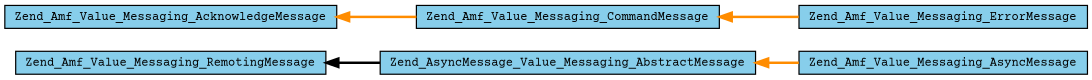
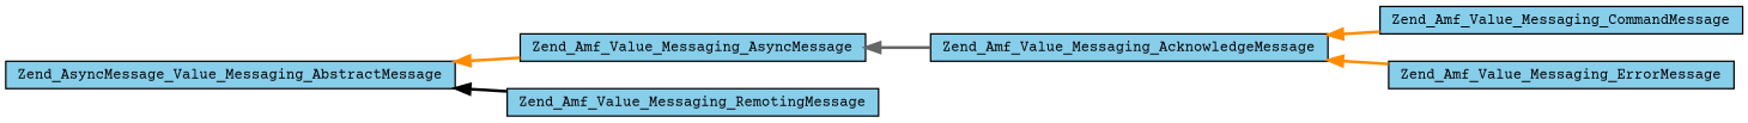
  digraph {
    fontname="Courier Prime"
    rankdir=LR
    node [color=black fillcolor=skyblue fontname="Courier Prime" fontsize=10 shape=record style=filled]
    edge [color=darkorange dir=back fontname="Courier Prime" fontsize=10 labelfontname=Helvetica labelfontsize=10 style=bold]
    n1 [fontcolor=black height=0.2 label=Zend_AsyncMessage_Value_Messaging_AbstractMessage width=0.4]
    n2 [height=0.2 label=Zend_Amf_Value_Messaging_AsyncMessage width=0.4]
    n3 [height=0.2 label=Zend_Amf_Value_Messaging_RemotingMessage width=0.4]
    n4 [height=0.2 label=Zend_Amf_Value_Messaging_AcknowledgeMessage width=0.4]
    n5 [height=0.2 label=Zend_Amf_Value_Messaging_CommandMessage width=0.4]
    n6 [height=0.2 label=Zend_Amf_Value_Messaging_ErrorMessage width=0.4]
    n1 -> n2
-   n3 -> n1 [color=black]
+   n1 -> n3 [color=black]
+   n2 -> n4 [color=gray40]
    n4 -> n5
-   n5 -> n6
+   n4 -> n6
  }
